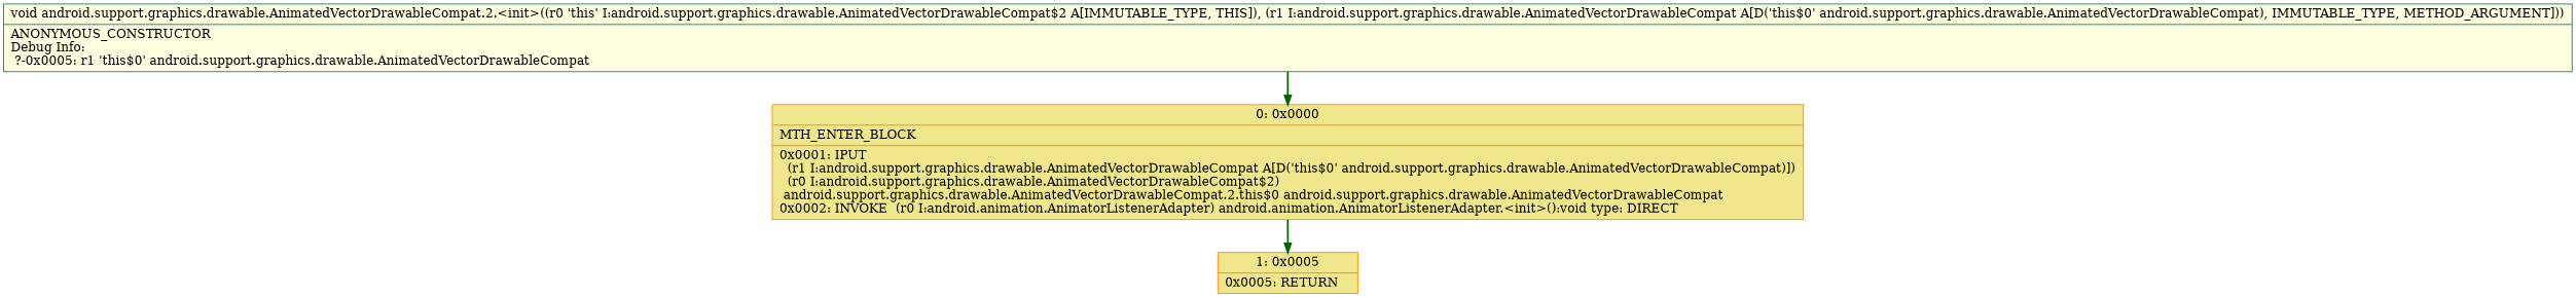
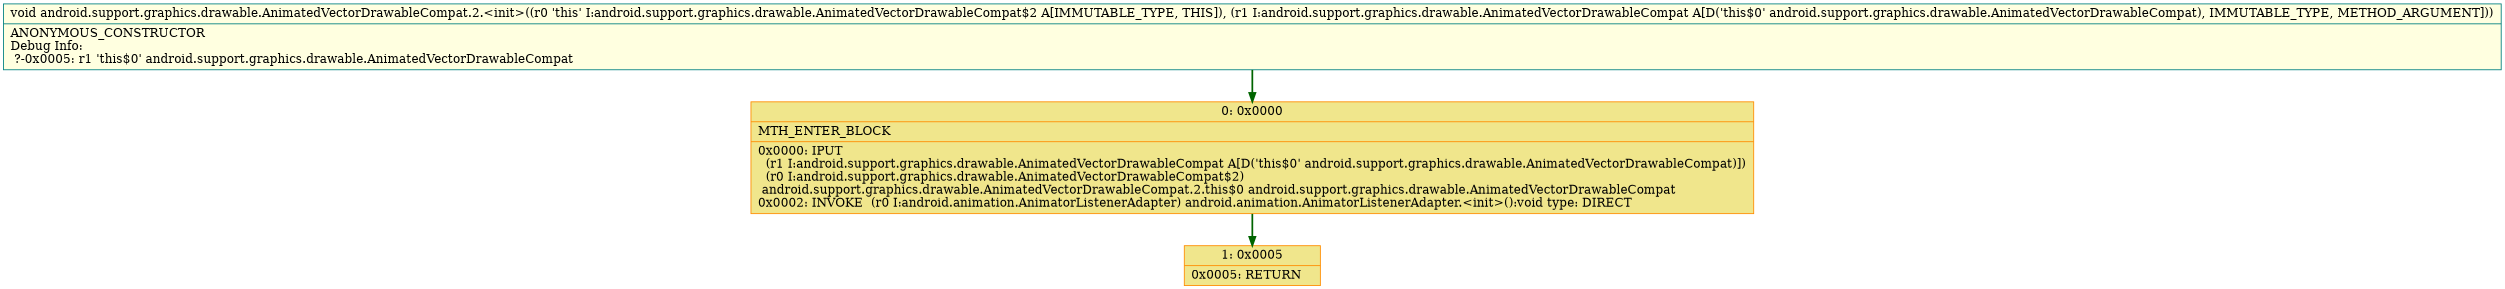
  digraph {
    node [shape=record style=filled fillcolor=khaki color=darkorange]
    edge [color=darkgreen style=bold]
-   n1 [label="{0\:\ 0x0000|MTH_ENTER_BLOCK\l|0x0001: IPUT  \l  (r1 I:android.support.graphics.drawable.AnimatedVectorDrawableCompat A[D('this$0' android.support.graphics.drawable.AnimatedVectorDrawableCompat)])\l  (r0 I:android.support.graphics.drawable.AnimatedVectorDrawableCompat$2)\l android.support.graphics.drawable.AnimatedVectorDrawableCompat.2.this$0 android.support.graphics.drawable.AnimatedVectorDrawableCompat \l0x0002: INVOKE  (r0 I:android.animation.AnimatorListenerAdapter) android.animation.AnimatorListenerAdapter.\<init\>():void type: DIRECT \l}"]
+   n1 [label="{0\:\ 0x0000|MTH_ENTER_BLOCK\l|0x0000: IPUT  \l  (r1 I:android.support.graphics.drawable.AnimatedVectorDrawableCompat A[D('this$0' android.support.graphics.drawable.AnimatedVectorDrawableCompat)])\l  (r0 I:android.support.graphics.drawable.AnimatedVectorDrawableCompat$2)\l android.support.graphics.drawable.AnimatedVectorDrawableCompat.2.this$0 android.support.graphics.drawable.AnimatedVectorDrawableCompat \l0x0002: INVOKE  (r0 I:android.animation.AnimatorListenerAdapter) android.animation.AnimatorListenerAdapter.\<init\>():void type: DIRECT \l}"]
    n2 [label="{1\:\ 0x0005|0x0005: RETURN   \l}"]
    n3 [label="{void android.support.graphics.drawable.AnimatedVectorDrawableCompat.2.\<init\>((r0 'this' I:android.support.graphics.drawable.AnimatedVectorDrawableCompat$2 A[IMMUTABLE_TYPE, THIS]), (r1 I:android.support.graphics.drawable.AnimatedVectorDrawableCompat A[D('this$0' android.support.graphics.drawable.AnimatedVectorDrawableCompat), IMMUTABLE_TYPE, METHOD_ARGUMENT]))  | ANONYMOUS_CONSTRUCTOR\lDebug Info:\l  ?\-0x0005: r1 'this$0' android.support.graphics.drawable.AnimatedVectorDrawableCompat\l}" fillcolor=lightyellow color=teal]
    n1 -> n2
    n3 -> n1
  }
